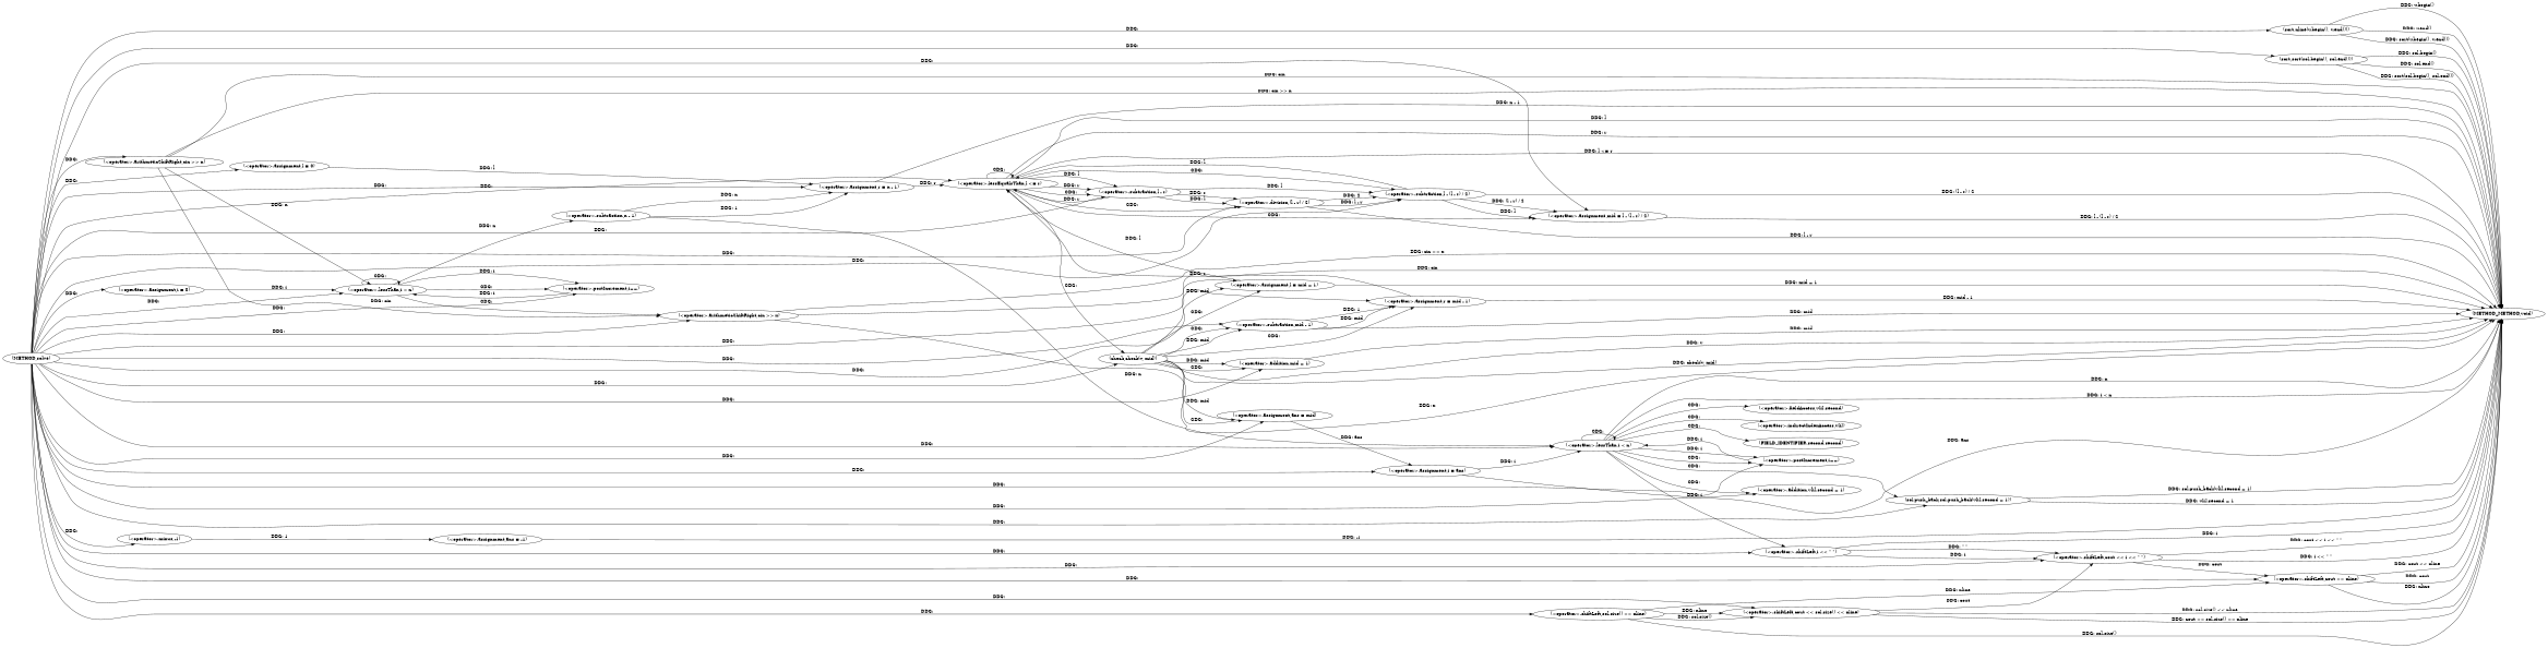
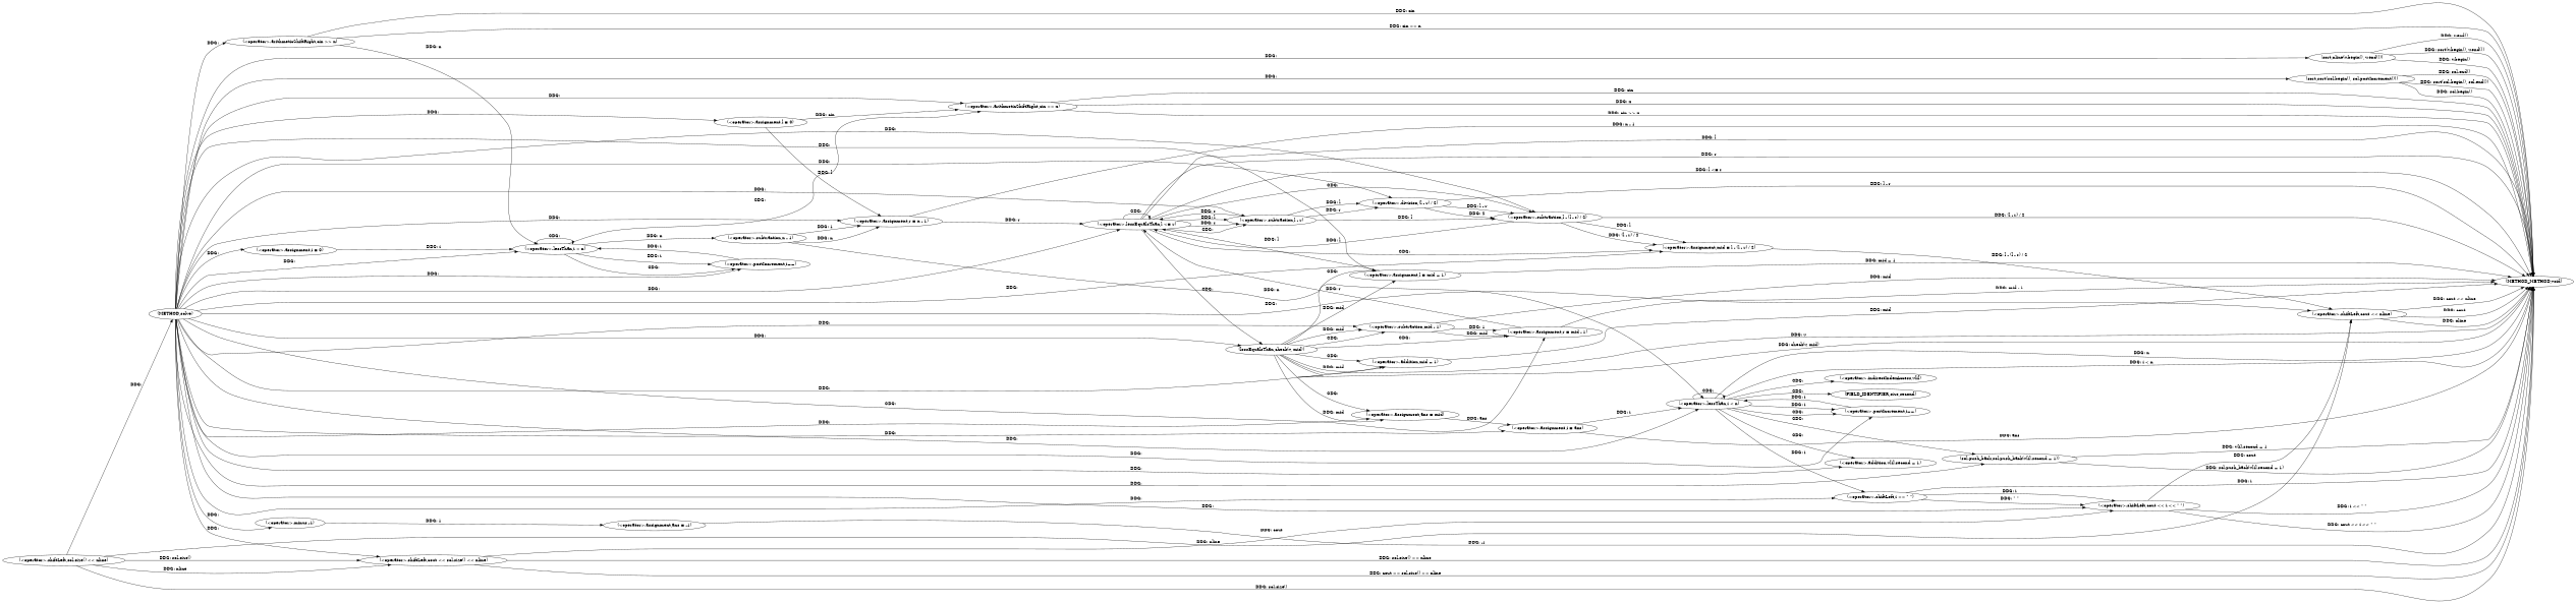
  digraph {
    rankdir=LR
    n1 [label="(METHOD,solve)"]
    n2 [label="(<operator>.arithmeticShiftRight,cin >> n)"]
    n3 [label="(sort,nline(v.begin(), v.end()))"]
    n4 [label="(<operator>.assignment,l = 0)"]
    n5 [label="(<operator>.assignment,r = n - 1)"]
-   n6 [label="(sort,sort(sol.begin(), sol.end()))"]
+   n6 [label="(sort,sort(sol.begin(), sol.postIncrement()))"]
    n7 [label="(<operator>.shiftLeft,cout << sol.size() << nline)"]
    n8 [label="(<operator>.shiftLeft,cout << i << \" \")"]
    n9 [label="(<operator>.shiftLeft,cout << nline)"]
    n10 [label="(<operator>.assignment,i = 0)"]
    n11 [label="(<operator>.lessThan,i < n)"]
    n12 [label="(<operator>.postIncrement,i++)"]
    n13 [label="(<operator>.lessEqualsThan,l <= r)"]
    n14 [label="(<operator>.assignment,i = ans)"]
    n15 [label="(<operator>.lessThan,i < n)"]
    n16 [label="(<operator>.postIncrement,i++)"]
    n17 [label="(<operator>.arithmeticShiftRight,cin >> x)"]
    n18 [label="(<operator>.minus,-1)"]
    n19 [label="(<operator>.assignment,mid = l - (l - r) / 2)"]
    n20 [label="(sol.push_back,sol.push_back(v[i].second + 1))"]
    n21 [label="(<operator>.shiftLeft,sol.size() << nline)"]
    n22 [label="(<operator>.shiftLeft,i << \" \")"]
-   n23 [label="(check,check(v, mid))"]
+   n23 [label="(lessEqualsThan,check(v, mid))"]
    n24 [label="(<operator>.subtraction,l - (l - r) / 2)"]
    n25 [label="(<operator>.assignment,ans = mid)"]
    n26 [label="(<operator>.assignment,r = mid - 1)"]
    n27 [label="(<operator>.assignment,l = mid + 1)"]
    n28 [label="(<operator>.addition,v[i].second + 1)"]
    n29 [label="(<operator>.division,(l - r) / 2)"]
    n30 [label="(<operator>.subtraction,l - r)"]
    n31 [label="(<operator>.subtraction,mid - 1)"]
    n32 [label="(<operator>.addition,mid + 1)"]
    n33 [label="(METHOD_METHOD,void)"]
    n34 [label="(<operator>.assignment,ans = -1)"]
    n35 [label="(<operator>.subtraction,n - 1)"]
-   n36 [label="(<operator>.fieldAccess,v[i].second)"]
    n37 [label="(<operator>.indirectIndexAccess,v[i])"]
-   n38 [label="(FIELD_IDENTIFIER,second,second)"]
+   n38 [label="(FIELD_IDENTIFIER,size,second)"]
    n1 -> n2 [label="DDG: "]
    n1 -> n3 [label="DDG: "]
    n1 -> n4 [label="DDG: "]
    n1 -> n5 [label="DDG: "]
    n1 -> n6 [label="DDG: "]
    n1 -> n7 [label="DDG: "]
    n1 -> n8 [label="DDG: "]
    n1 -> n9 [label="DDG: "]
    n1 -> n10 [label="DDG: "]
    n1 -> n11 [label="DDG: "]
    n1 -> n12 [label="DDG: "]
    n1 -> n13 [label="DDG: "]
    n1 -> n14 [label="DDG: "]
    n1 -> n15 [label="DDG: "]
    n1 -> n16 [label="DDG: "]
    n1 -> n17 [label="DDG: "]
    n1 -> n18 [label="DDG: "]
    n1 -> n19 [label="DDG: "]
    n1 -> n20 [label="DDG: "]
-   n1 -> n21 [label="DDG: "]
+   n21 -> n1 [label="DDG: "]
    n1 -> n22 [label="DDG: "]
    n1 -> n23 [label="DDG: "]
    n1 -> n24 [label="DDG: "]
    n1 -> n25 [label="DDG: "]
-   n1 -> n26 [label="DDG: "]
+   n1 -> n26 [label="CDG: "]
    n1 -> n27 [label="DDG: "]
    n1 -> n28 [label="DDG: "]
    n1 -> n29 [label="DDG: "]
    n1 -> n30 [label="DDG: "]
    n1 -> n31 [label="DDG: "]
    n1 -> n32 [label="DDG: "]
    n2 -> n11 [label="DDG: n"]
-   n2 -> n17 [label="DDG: cin"]
+   n4 -> n17 [label="DDG: cin"]
    n2 -> n33 [label="DDG: cin"]
    n2 -> n33 [label="DDG: cin >> n"]
    n3 -> n33 [label="DDG: v.begin()"]
    n3 -> n33 [label="DDG: v.end()"]
    n3 -> n33 [label="DDG: sort(v.begin(), v.end())"]
    n4 -> n5 [label="DDG: l"]
    n5 -> n13 [label="DDG: r"]
    n5 -> n33 [label="DDG: n - 1"]
    n6 -> n33 [label="DDG: sol.begin()"]
    n6 -> n33 [label="DDG: sol.end()"]
    n6 -> n33 [label="DDG: sort(sol.begin(), sol.end())"]
    n7 -> n8 [label="DDG: cout"]
    n7 -> n33 [label="DDG: sol.size() << nline"]
    n7 -> n33 [label="DDG: cout << sol.size() << nline"]
    n8 -> n9 [label="DDG: cout"]
    n8 -> n33 [label="DDG: i << \" \""]
    n8 -> n33 [label="DDG: cout << i << \" \""]
    n9 -> n33 [label="DDG: cout"]
    n9 -> n33 [label="DDG: nline"]
    n9 -> n33 [label="DDG: cout << nline"]
    n10 -> n11 [label="DDG: i"]
    n11 -> n11 [label="CDG: "]
    n11 -> n12 [label="DDG: i"]
    n11 -> n12 [label="CDG: "]
    n11 -> n17 [label="CDG: "]
    n11 -> n35 [label="DDG: n"]
    n12 -> n11 [label="DDG: i"]
    n13 -> n13 [label="CDG: "]
    n13 -> n19 [label="CDG: "]
    n13 -> n23 [label="CDG: "]
    n13 -> n24 [label="CDG: "]
-   n13 -> n29 [label="CDG: "]
    n13 -> n30 [label="DDG: l"]
    n13 -> n30 [label="DDG: r"]
    n13 -> n30 [label="CDG: "]
    n13 -> n33 [label="DDG: l"]
    n13 -> n33 [label="DDG: r"]
    n13 -> n33 [label="DDG: l <= r"]
    n14 -> n15 [label="DDG: i"]
    n14 -> n33 [label="DDG: ans"]
    n15 -> n15 [label="CDG: "]
    n15 -> n16 [label="DDG: i"]
    n15 -> n16 [label="CDG: "]
    n15 -> n20 [label="CDG: "]
    n15 -> n22 [label="DDG: i"]
    n15 -> n28 [label="CDG: "]
    n15 -> n33 [label="DDG: n"]
    n15 -> n33 [label="DDG: i < n"]
-   n15 -> n36 [label="CDG: "]
    n15 -> n37 [label="CDG: "]
    n15 -> n38 [label="CDG: "]
    n16 -> n15 [label="DDG: i"]
    n17 -> n33 [label="DDG: cin"]
    n17 -> n33 [label="DDG: x"]
    n17 -> n33 [label="DDG: cin >> x"]
    n18 -> n34 [label="DDG: 1"]
-   n19 -> n33 [label="DDG: l - (l - r) / 2"]
+   n19 -> n9 [label="DDG: l - (l - r) / 2"]
    n20 -> n33 [label="DDG: v[i].second + 1"]
    n20 -> n33 [label="DDG: sol.push_back(v[i].second + 1)"]
    n21 -> n7 [label="DDG: nline"]
    n21 -> n7 [label="DDG: sol.size()"]
    n21 -> n9 [label="DDG: nline"]
    n21 -> n33 [label="DDG: sol.size()"]
    n22 -> n8 [label="DDG: \" \""]
    n22 -> n8 [label="DDG: i"]
    n22 -> n33 [label="DDG: i"]
    n23 -> n25 [label="DDG: mid"]
    n23 -> n25 [label="CDG: "]
    n23 -> n26 [label="CDG: "]
    n23 -> n27 [label="DDG: mid"]
    n23 -> n27 [label="CDG: "]
    n23 -> n31 [label="DDG: mid"]
    n23 -> n31 [label="CDG: "]
    n23 -> n32 [label="DDG: mid"]
    n23 -> n32 [label="CDG: "]
    n23 -> n33 [label="DDG: v"]
    n23 -> n33 [label="DDG: check(v, mid)"]
    n24 -> n13 [label="DDG: l"]
    n24 -> n19 [label="DDG: (l - r) / 2"]
    n24 -> n19 [label="DDG: l"]
    n24 -> n33 [label="DDG: (l - r) / 2"]
    n25 -> n14 [label="DDG: ans"]
    n26 -> n13 [label="DDG: r"]
    n26 -> n33 [label="DDG: mid - 1"]
    n27 -> n13 [label="DDG: l"]
    n27 -> n33 [label="DDG: mid + 1"]
    n29 -> n24 [label="DDG: l - r"]
    n29 -> n24 [label="DDG: 2"]
    n29 -> n33 [label="DDG: l - r"]
    n30 -> n13 [label="DDG: r"]
    n30 -> n24 [label="DDG: l"]
    n30 -> n29 [label="DDG: l"]
    n30 -> n29 [label="DDG: r"]
    n31 -> n26 [label="DDG: 1"]
    n31 -> n26 [label="DDG: mid"]
    n31 -> n33 [label="DDG: mid"]
    n32 -> n33 [label="DDG: mid"]
    n34 -> n33 [label="DDG: -1"]
    n35 -> n5 [label="DDG: n"]
    n35 -> n5 [label="DDG: 1"]
    n35 -> n15 [label="DDG: n"]
  }
